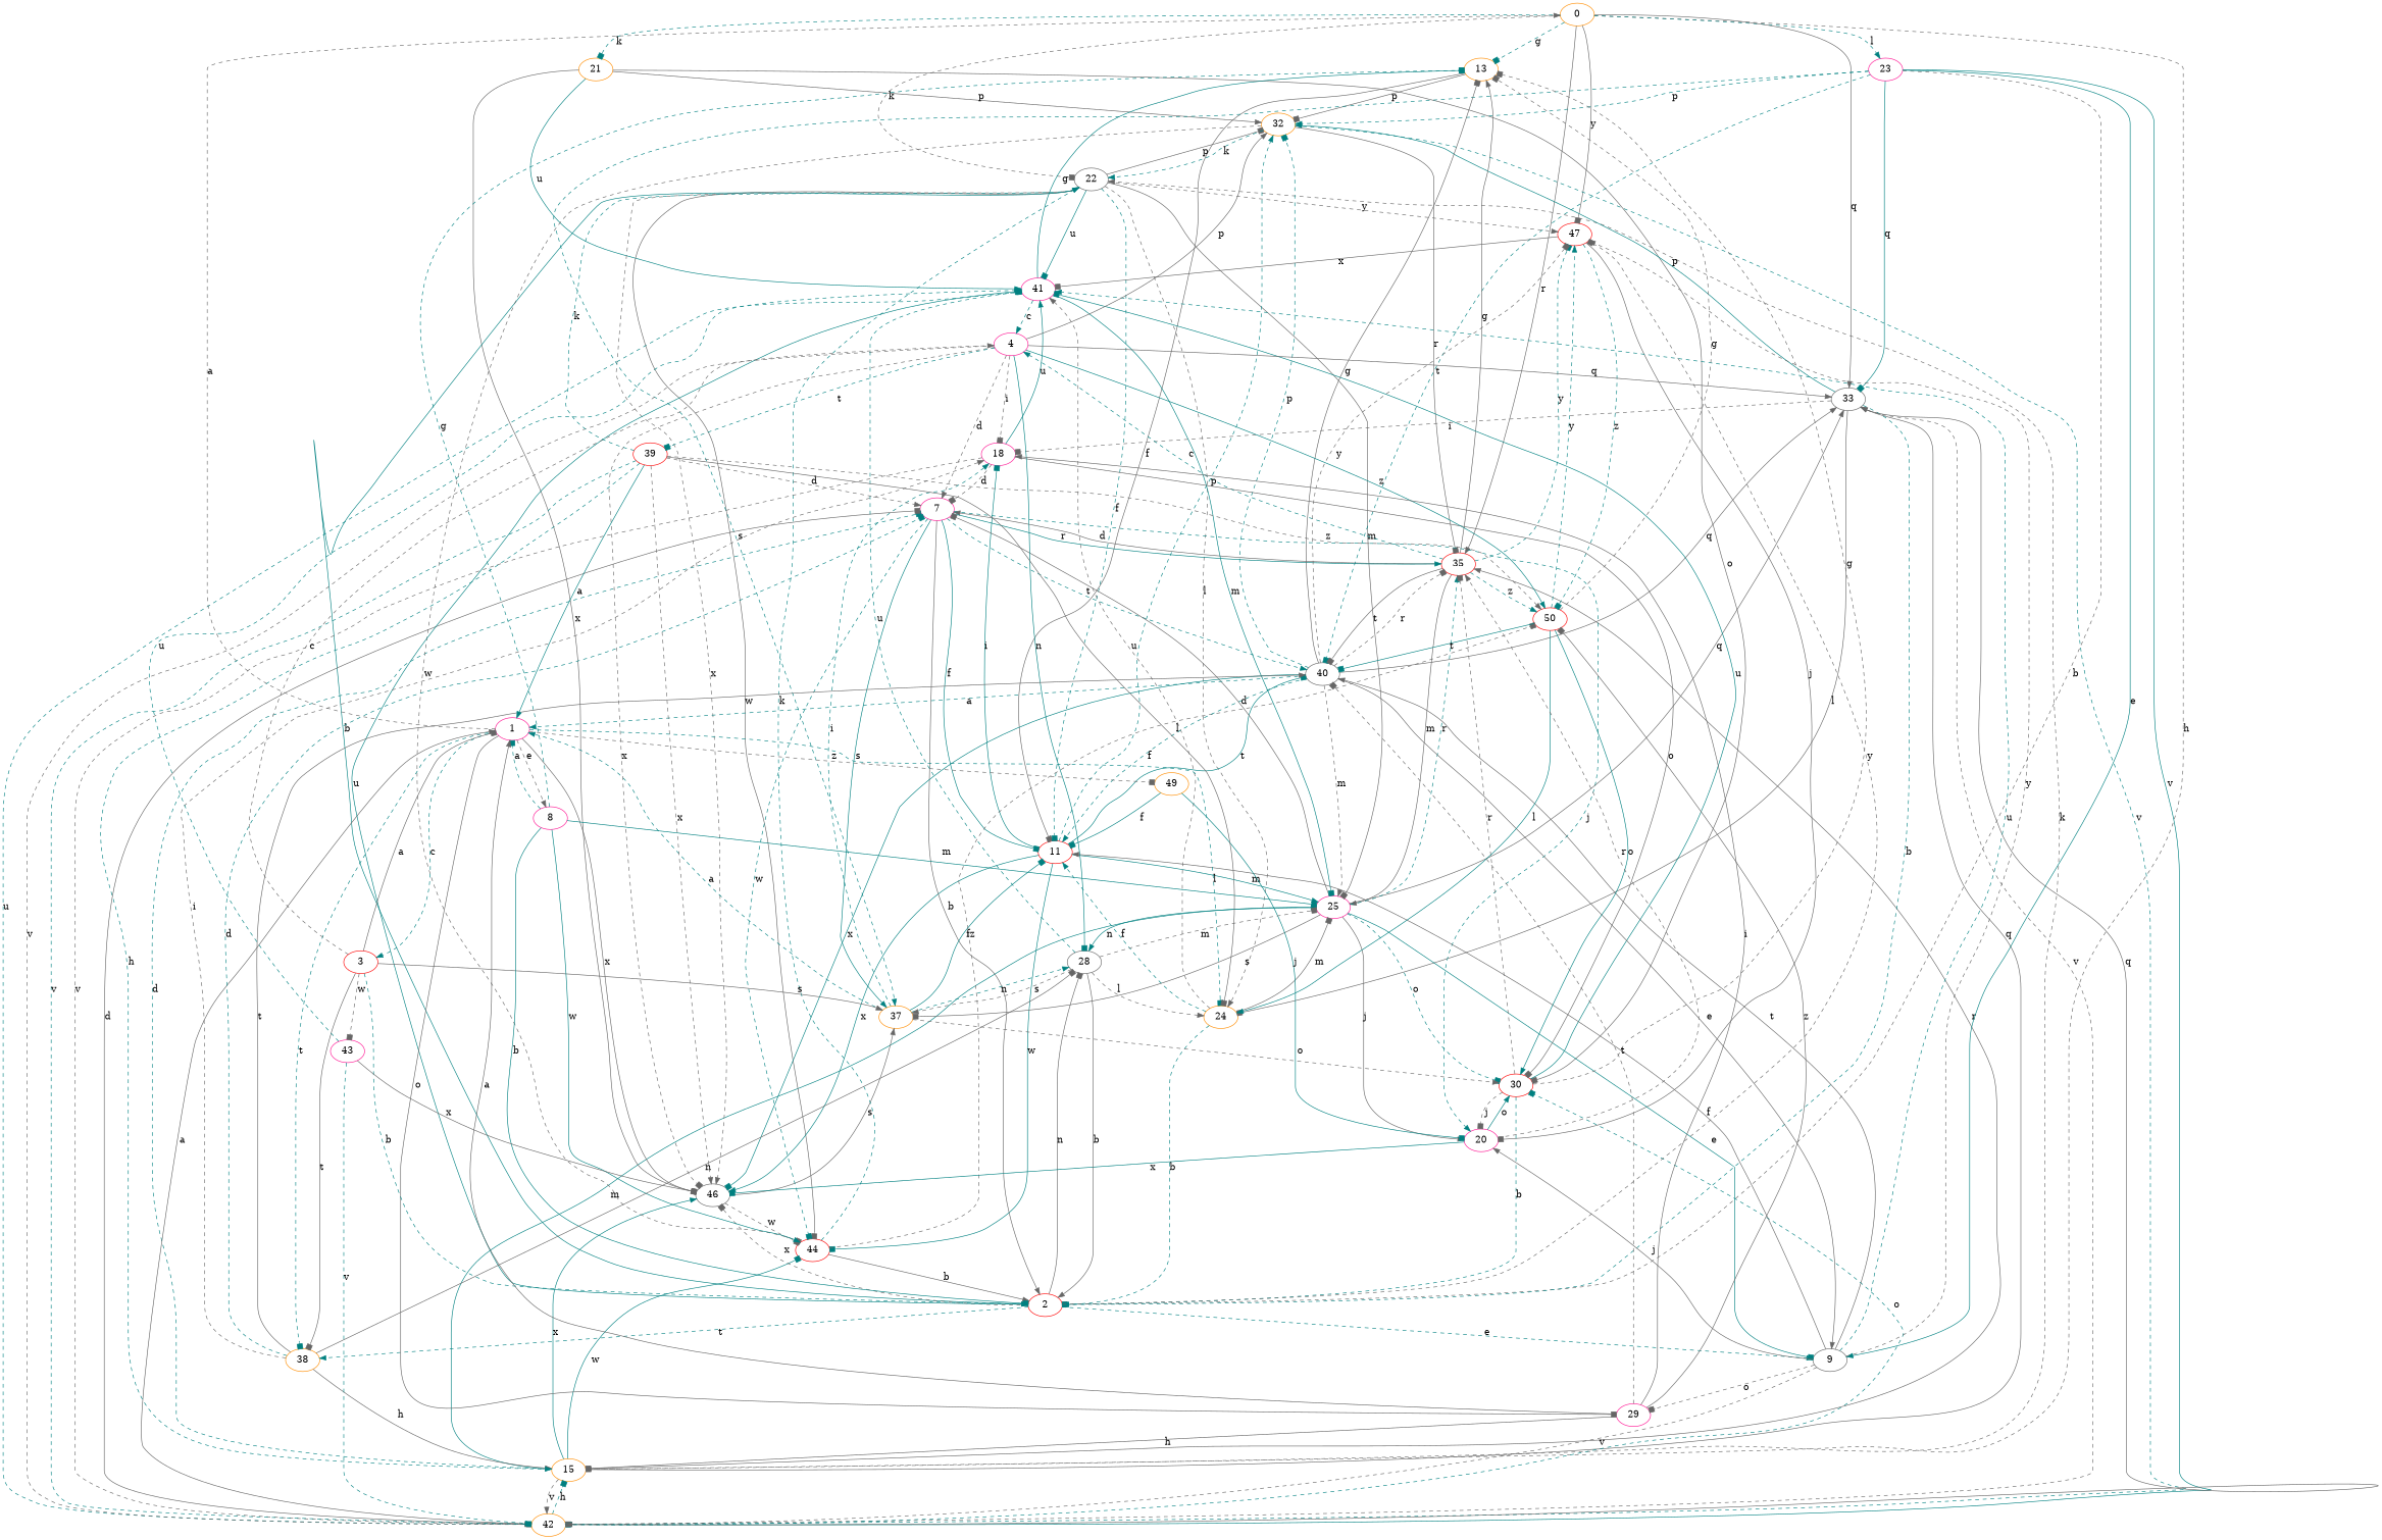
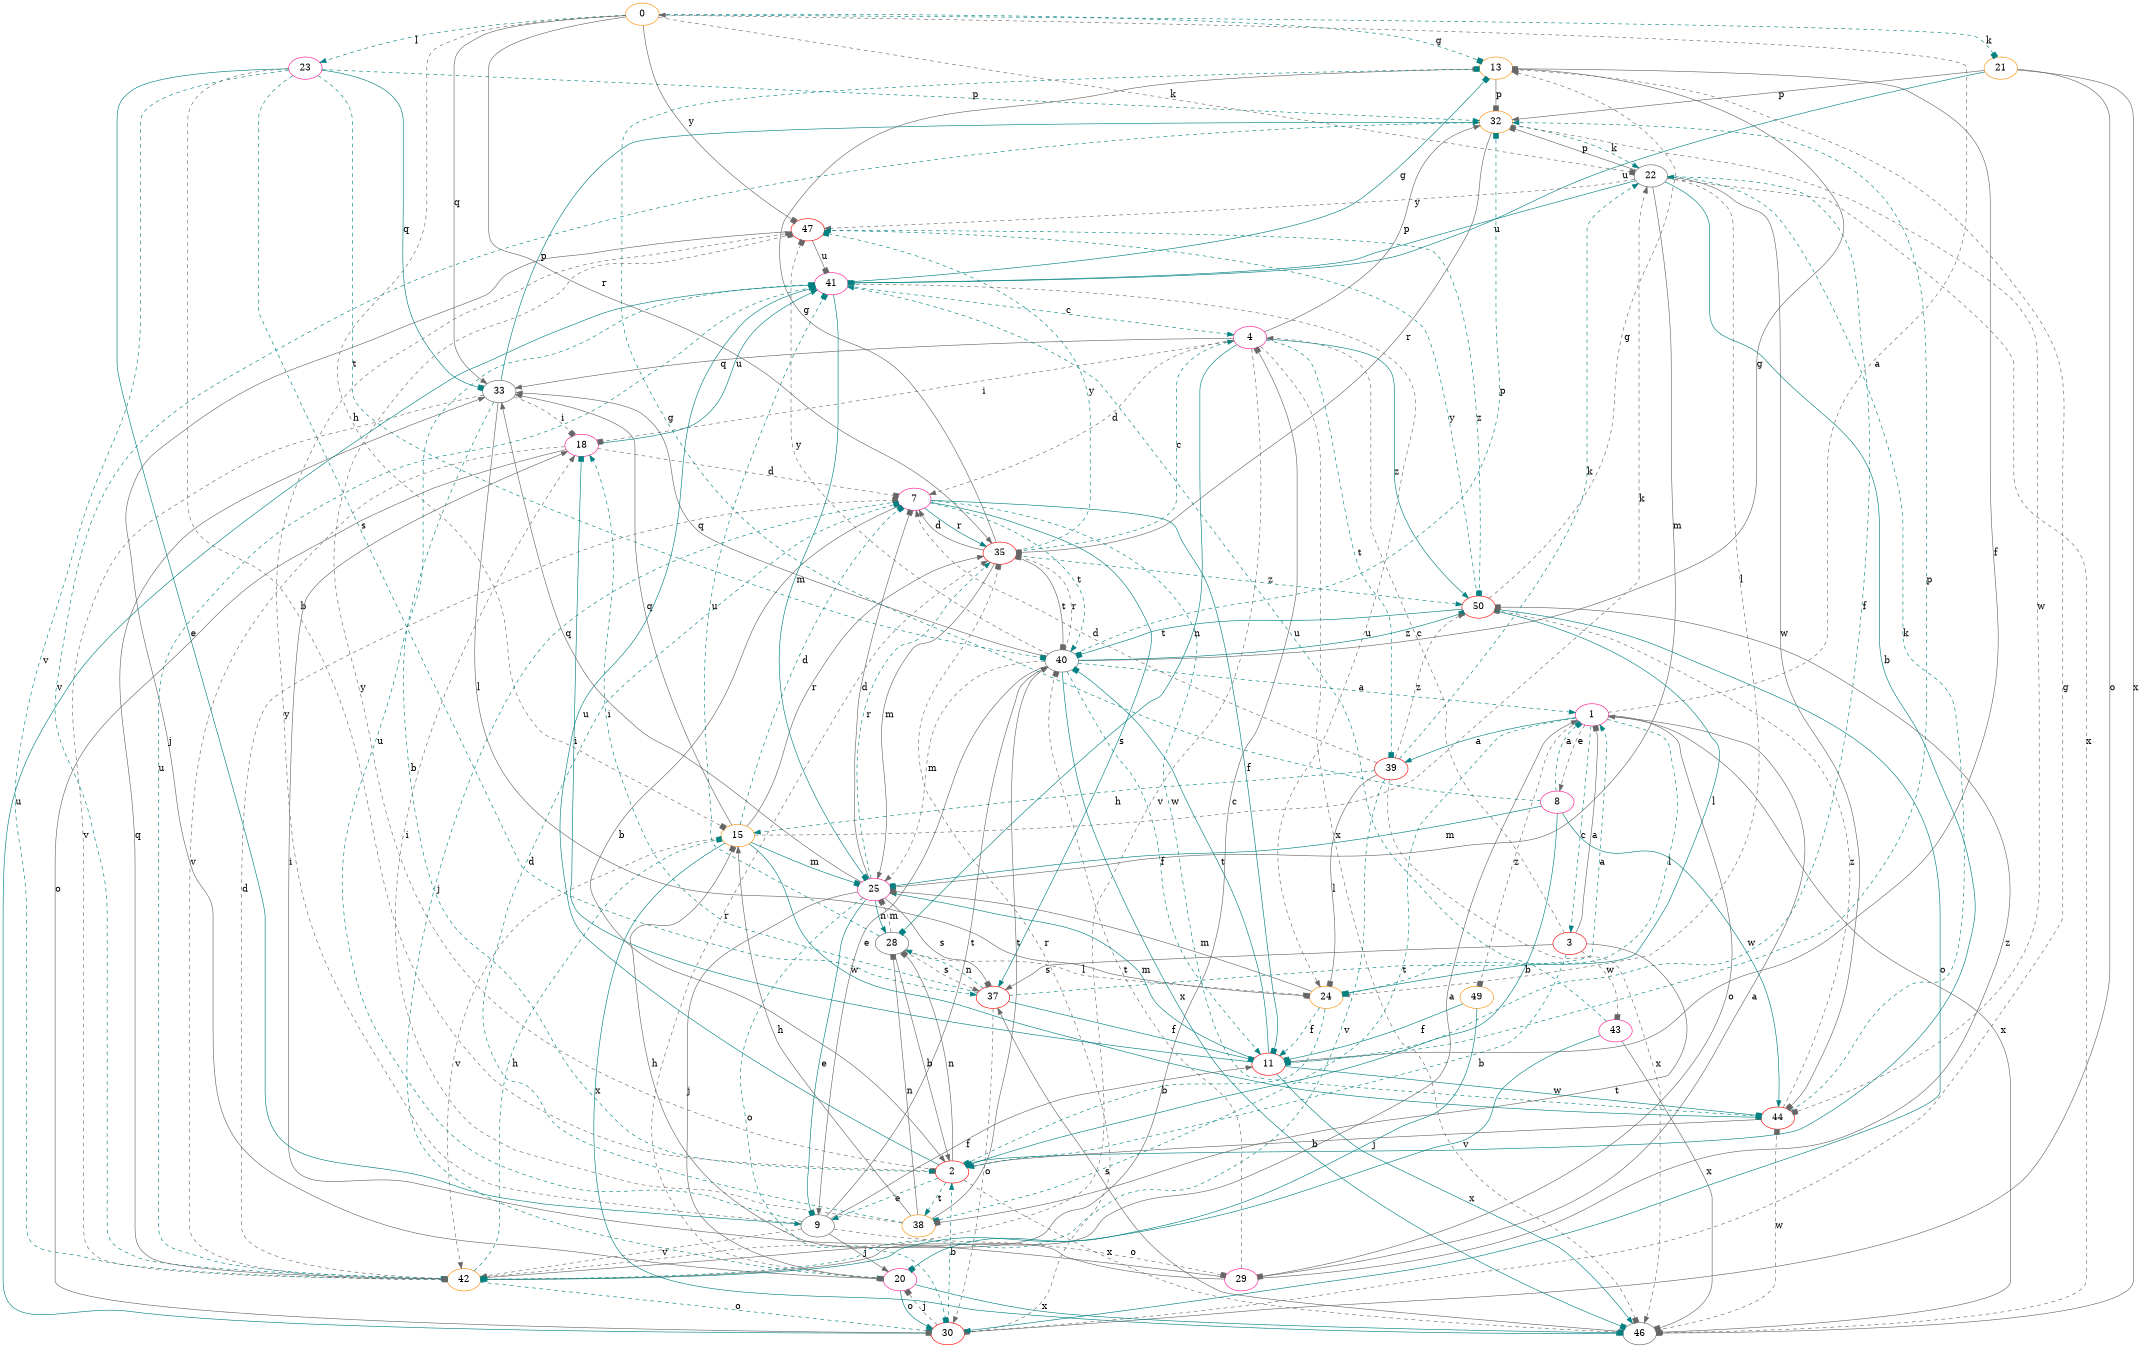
  strict digraph {
    node [color=deeppink]
    edge [arrowhead=box color=gray40 style=dashed]
    0 [color=darkorange]
    13 [color=darkorange]
    15 [color=darkorange]
    21 [color=darkorange]
    22 [color=gray40]
    23
    33 [color=gray40]
    35 [color=red]
    47 [color=red]
    32 [color=darkorange]
    11 [color=red]
    46 [color=gray40]
    7
    42 [color=darkorange]
    44 [color=red]
    25
    41
    30 [color=red]
    24 [color=darkorange]
    2 [color=red]
    9 [color=gray40]
-   37 [color=darkorange]
+   37 [color=red]
    40 [color=gray40]
    18
    4
    50 [color=red]
    20
    1
    3 [color=red]
    8
    29
    38 [color=darkorange]
    49 [color=darkorange]
    43
    28 [color=gray40]
    39 [color=red]
    0 -> 13 [color=teal label=g]
    0 -> 15 [label=h]
    0 -> 21 [color=teal label=k]
    0 -> 22 [label=k]
    0 -> 23 [arrowhead=normal color=teal label=l]
    0 -> 33 [arrowhead=normal label=q style=solid]
    0 -> 35 [arrowhead=normal label=r style=solid]
    0 -> 47 [label=y style=solid]
    13 -> 32 [label=p style=solid]
    13 -> 11 [label=f style=solid]
    15 -> 22 [arrowhead=normal label=k]
    15 -> 33 [arrowhead=normal label=q style=solid]
    15 -> 35 [arrowhead=normal label=r style=solid]
    15 -> 46 [arrowhead=normal color=teal label=x style=solid]
    15 -> 7 [color=teal label=d]
    15 -> 42 [arrowhead=normal label=v]
    15 -> 44 [color=teal label=w style=solid]
    15 -> 25 [color=teal label=m style=solid]
    21 -> 32 [arrowhead=normal label=p style=solid]
    21 -> 46 [label=x style=solid]
    21 -> 41 [arrowhead=normal color=teal label=u style=solid]
    21 -> 30 [label=o style=solid]
    22 -> 47 [arrowhead=normal label=y]
    22 -> 32 [label=p style=solid]
    22 -> 11 [color=teal label=f]
    22 -> 46 [arrowhead=normal label=x]
    22 -> 44 [label=w style=solid]
    22 -> 25 [label=m style=solid]
    22 -> 41 [color=teal label=u style=solid]
    22 -> 24 [arrowhead=normal label=l]
    22 -> 2 [arrowhead=normal color=teal label=b style=solid]
    23 -> 33 [color=teal label=q style=solid]
    23 -> 32 [arrowhead=normal color=teal label=p]
-   23 -> 42 [color=teal label=v style=solid]
+   23 -> 42 [color=teal label=v]
    23 -> 2 [label=b]
    23 -> 9 [arrowhead=normal color=teal label=e style=solid]
    23 -> 37 [arrowhead=normal color=teal label=s]
    23 -> 40 [color=teal label=t]
    33 -> 32 [arrowhead=normal color=teal label=p style=solid]
    33 -> 42 [label=v]
    33 -> 24 [label=l style=solid]
    33 -> 2 [arrowhead=normal color=teal label=b]
    33 -> 18 [label=i]
    35 -> 13 [arrowhead=normal label=g style=solid]
    35 -> 47 [color=teal label=y]
    35 -> 7 [arrowhead=normal label=d style=solid]
    35 -> 25 [arrowhead=normal label=m style=solid]
    35 -> 40 [label=t style=solid]
    35 -> 4 [arrowhead=normal color=teal label=c]
    35 -> 50 [arrowhead=normal color=teal label=z]
-   47 -> 41 [label=x style=solid]
+   47 -> 41 [label=u style=solid]
    47 -> 50 [color=teal label=z]
    47 -> 20 [label=j style=solid]
    32 -> 22 [arrowhead=normal color=teal label=k]
    32 -> 35 [label=r style=solid]
    32 -> 42 [arrowhead=normal color=teal label=v]
    32 -> 44 [label=w]
    11 -> 32 [arrowhead=normal color=teal label=p]
    11 -> 46 [arrowhead=normal color=teal label=x style=solid]
    11 -> 44 [color=teal label=w style=solid]
    11 -> 25 [arrowhead=normal color=teal label=m style=solid]
    11 -> 40 [color=teal label=t style=solid]
    11 -> 18 [color=teal label=i style=solid]
    46 -> 44 [label=w]
    46 -> 37 [arrowhead=normal label=s style=solid]
    7 -> 35 [arrowhead=normal color=teal label=r style=solid]
    7 -> 11 [color=teal label=f style=solid]
    7 -> 44 [color=teal label=w]
    7 -> 2 [arrowhead=normal label=b style=solid]
    7 -> 37 [arrowhead=normal color=teal label=s style=solid]
    7 -> 40 [arrowhead=normal color=teal label=t]
    7 -> 20 [arrowhead=normal color=teal label=j]
    42 -> 15 [color=teal label=h]
    42 -> 33 [arrowhead=normal label=q style=solid]
-   42 -> 7 [label=d style=solid]
+   42 -> 7 [label=d]
    42 -> 41 [arrowhead=normal color=teal label=u]
    42 -> 30 [color=teal label=o]
+   42 -> 4 [label=c style=solid]
    42 -> 1 [arrowhead=normal label=a style=solid]
    44 -> 22 [arrowhead=normal color=teal label=k]
    44 -> 2 [arrowhead=normal label=b style=solid]
    44 -> 50 [label=z]
    25 -> 33 [arrowhead=normal label=q style=solid]
    25 -> 35 [arrowhead=normal color=teal label=r]
    25 -> 7 [label=d style=solid]
    25 -> 30 [color=teal label=o]
    25 -> 9 [color=teal label=e style=solid]
    25 -> 37 [label=s style=solid]
    25 -> 20 [arrowhead=normal label=j style=solid]
    25 -> 28 [arrowhead=normal color=teal label=n style=solid]
    41 -> 13 [color=teal label=g style=solid]
    41 -> 25 [color=teal label=m style=solid]
    41 -> 4 [arrowhead=normal color=teal label=c]
    30 -> 13 [label=g]
    30 -> 35 [label=r]
    30 -> 41 [color=teal label=u style=solid]
    30 -> 2 [arrowhead=normal color=teal label=b]
    30 -> 20 [label=j]
    24 -> 11 [arrowhead=normal color=teal label=f]
    24 -> 25 [label=m style=solid]
-   24 -> 41 [arrowhead=normal label=u]
+   41 -> 24 [arrowhead=normal label=u]
    24 -> 2 [color=teal label=b]
    2 -> 47 [label=y]
    2 -> 46 [label=x]
    2 -> 41 [color=teal label=u style=solid]
    2 -> 9 [arrowhead=normal color=teal label=e]
    2 -> 38 [arrowhead=normal color=teal label=t]
    2 -> 28 [label=n style=solid]
    9 -> 47 [arrowhead=normal label=y]
    9 -> 11 [arrowhead=normal label=f style=solid]
    9 -> 42 [arrowhead=normal label=v]
    9 -> 41 [arrowhead=normal color=teal label=u]
    9 -> 40 [arrowhead=normal label=t style=solid]
    9 -> 20 [arrowhead=normal label=j style=solid]
    9 -> 29 [label=o]
    37 -> 11 [color=teal label=f style=solid]
    37 -> 30 [arrowhead=normal label=o]
    37 -> 18 [arrowhead=normal color=teal label=i]
    37 -> 1 [arrowhead=normal color=teal label=a]
    37 -> 28 [arrowhead=normal color=teal label=n]
    40 -> 13 [label=g style=solid]
    40 -> 33 [arrowhead=normal label=q style=solid]
    40 -> 35 [label=r]
    40 -> 47 [label=y]
    40 -> 32 [color=teal label=p]
    40 -> 11 [arrowhead=normal color=teal label=f]
    40 -> 46 [color=teal label=x style=solid]
    40 -> 25 [arrowhead=normal label=m]
    40 -> 9 [arrowhead=normal label=e style=solid]
+   40 -> 50 [color=teal label=z style=solid]
    40 -> 1 [arrowhead=normal color=teal label=a]
    18 -> 7 [label=d]
    18 -> 42 [label=v]
    18 -> 41 [arrowhead=normal color=teal label=u style=solid]
    18 -> 30 [label=o style=solid]
    4 -> 33 [arrowhead=normal label=q style=solid]
    4 -> 32 [arrowhead=normal label=p style=solid]
    4 -> 46 [label=x]
    4 -> 7 [arrowhead=normal label=d]
    4 -> 42 [arrowhead=normal label=v]
    4 -> 18 [label=i]
    4 -> 50 [arrowhead=normal color=teal label=z style=solid]
    4 -> 28 [color=teal label=n style=solid]
    4 -> 39 [color=teal label=t]
-   50 -> 13 [label=g]
+   50 -> 13 [arrowhead=normal label=g]
    50 -> 47 [arrowhead=normal color=teal label=y]
    50 -> 30 [arrowhead=normal color=teal label=o style=solid]
    50 -> 24 [arrowhead=normal color=teal label=l style=solid]
    50 -> 40 [color=teal label=t style=solid]
    20 -> 35 [arrowhead=normal label=r]
    20 -> 46 [color=teal label=x style=solid]
    20 -> 30 [arrowhead=normal color=teal label=o style=solid]
    1 -> 0 [arrowhead=normal label=a]
    1 -> 46 [label=x style=solid]
    1 -> 24 [color=teal label=l]
    1 -> 3 [arrowhead=normal color=teal label=c]
    1 -> 8 [arrowhead=normal label=e]
    1 -> 29 [label=o style=solid]
    1 -> 38 [color=teal label=t]
    1 -> 49 [label=z]
    3 -> 2 [arrowhead=normal color=teal label=b]
    3 -> 37 [arrowhead=normal label=s style=solid]
    3 -> 4 [arrowhead=normal label=c]
    3 -> 1 [label=a style=solid]
    3 -> 38 [label=t style=solid]
    3 -> 43 [label=w]
    8 -> 13 [color=teal label=g]
    8 -> 44 [arrowhead=normal color=teal label=w style=solid]
    8 -> 25 [color=teal label=m style=solid]
    8 -> 2 [color=teal label=b style=solid]
    8 -> 1 [color=teal label=a]
    29 -> 15 [label=h style=solid]
    29 -> 40 [label=t]
    29 -> 18 [arrowhead=normal label=i style=solid]
    29 -> 50 [label=z style=solid]
    29 -> 1 [arrowhead=normal label=a style=solid]
    38 -> 15 [arrowhead=normal label=h style=solid]
    38 -> 7 [color=teal label=d]
    38 -> 40 [arrowhead=normal label=t style=solid]
    38 -> 18 [arrowhead=normal label=i]
    38 -> 28 [label=n style=solid]
    49 -> 11 [color=teal label=f style=solid]
    49 -> 20 [color=teal label=j style=solid]
    43 -> 46 [label=x style=solid]
-   43 -> 42 [arrowhead=normal color=teal label=v]
+   43 -> 42 [arrowhead=normal color=teal label=v style=solid]
    43 -> 41 [arrowhead=normal color=teal label=u]
    28 -> 25 [label=m]
    28 -> 41 [color=teal label=u]
    28 -> 24 [arrowhead=normal label=l]
    28 -> 2 [arrowhead=normal label=b style=solid]
    28 -> 37 [arrowhead=normal label=s]
    39 -> 15 [arrowhead=normal color=teal label=h]
    39 -> 22 [arrowhead=normal color=teal label=k]
    39 -> 46 [arrowhead=normal label=x]
    39 -> 7 [arrowhead=normal label=d]
    39 -> 42 [color=teal label=v]
    39 -> 24 [label=l style=solid]
    39 -> 50 [arrowhead=normal label=z]
-   39 -> 1 [arrowhead=normal color=teal label=a style=solid]
+   1 -> 39 [arrowhead=normal color=teal label=a style=solid]
  }
